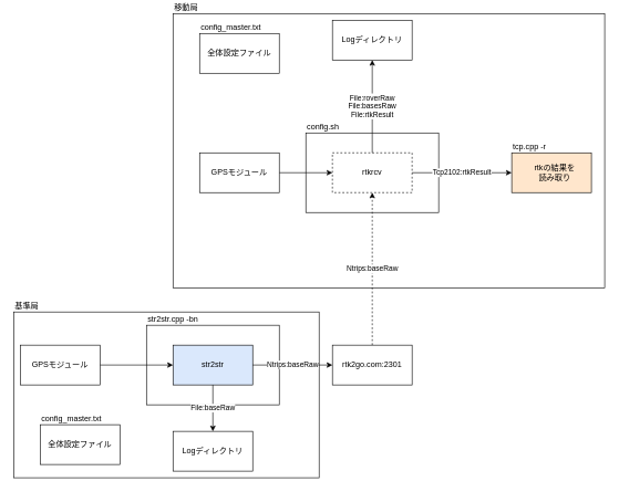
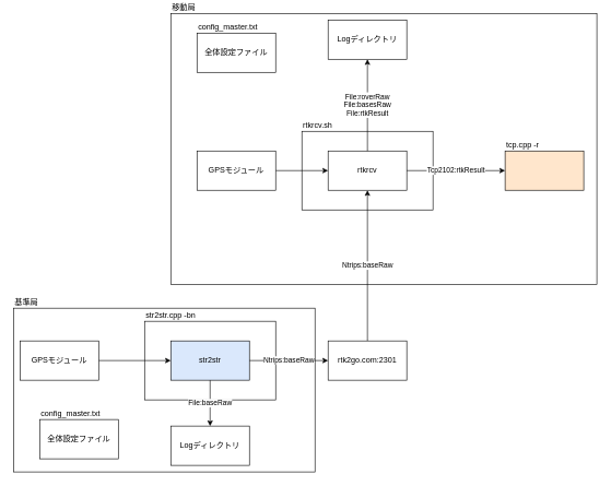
  <mxCell id="0" />
  <mxCell id="1" parent="0" />
  <mxCell id="2" value="基準局" style="rounded=0;whiteSpace=wrap;html=1;align=left;labelPosition=center;verticalLabelPosition=top;verticalAlign=bottom;" parent="1" vertex="1"><mxGeometry x="20" y="470" width="460" height="250" as="geometry" /></mxCell>
  <mxCell id="3" value="移動局" style="rounded=0;whiteSpace=wrap;html=1;align=left;labelPosition=center;verticalLabelPosition=top;verticalAlign=bottom;" parent="1" vertex="1"><mxGeometry x="260" y="20" width="650" height="414" as="geometry" /></mxCell>
  <mxCell id="4" value="" style="group" parent="1" vertex="1" connectable="0"><mxGeometry x="220" y="490" width="200" height="120" as="geometry" /></mxCell>
  <mxCell id="5" value="str2str.cpp -bn" style="rounded=0;whiteSpace=wrap;html=1;labelPosition=center;verticalLabelPosition=top;align=left;verticalAlign=bottom;" parent="4" vertex="1"><mxGeometry width="200" height="120" as="geometry" /></mxCell>
  <mxCell id="6" value="str2str" style="rounded=0;whiteSpace=wrap;html=1;fillColor=#dae8fc;" parent="4" vertex="1"><mxGeometry x="40" y="30" width="120" height="60" as="geometry" /></mxCell>
  <mxCell id="7" value="" style="group" parent="1" vertex="1" connectable="0"><mxGeometry x="460" y="200" width="200" height="120" as="geometry" /></mxCell>
- <mxCell id="8" value="config.sh" style="rounded=0;whiteSpace=wrap;html=1;align=left;labelPosition=center;verticalLabelPosition=top;verticalAlign=bottom;" parent="7" vertex="1"><mxGeometry width="200" height="120" as="geometry" /></mxCell>
- <mxCell id="9" value="rtkrcv" style="rounded=0;whiteSpace=wrap;html=1;align=center;dashed=1;" parent="7" vertex="1"><mxGeometry x="40" y="30" width="120" height="60" as="geometry" /></mxCell>
+ <mxCell id="8" value="rtkrcv.sh" style="rounded=0;whiteSpace=wrap;html=1;align=left;labelPosition=center;verticalLabelPosition=top;verticalAlign=bottom;" parent="7" vertex="1"><mxGeometry width="200" height="120" as="geometry" /></mxCell>
+ <mxCell id="9" value="rtkrcv" style="rounded=0;whiteSpace=wrap;html=1;align=center;" parent="7" vertex="1"><mxGeometry x="40" y="30" width="120" height="60" as="geometry" /></mxCell>
  <mxCell id="10" value="" style="group" parent="1" vertex="1" connectable="0"><mxGeometry x="770" y="230" width="120" height="60" as="geometry" /></mxCell>
  <mxCell id="11" value="tcp.cpp -r" style="rounded=0;whiteSpace=wrap;html=1;align=left;labelPosition=center;verticalLabelPosition=top;verticalAlign=bottom;fillColor=#ffe6cc;" parent="10" vertex="1"><mxGeometry width="120" height="60" as="geometry" /></mxCell>
- <mxCell id="12" value="rtkの結果を読み取り" style="text;html=1;strokeColor=none;fillColor=none;align=center;verticalAlign=middle;whiteSpace=wrap;rounded=0;" parent="10" vertex="1"><mxGeometry x="30" y="20" width="70" height="20" as="geometry" /></mxCell>
  <mxCell id="13" value="Tcp2102:rtkResult" style="edgeStyle=orthogonalEdgeStyle;rounded=0;orthogonalLoop=1;jettySize=auto;html=1;exitX=1;exitY=0.5;exitDx=0;exitDy=0;entryX=0;entryY=0.5;entryDx=0;entryDy=0;" parent="1" source="9" target="11" edge="1"><mxGeometry relative="1" as="geometry" /></mxCell>
  <mxCell id="14" value="Logディレクトリ" style="rounded=0;whiteSpace=wrap;html=1;align=center;" parent="1" vertex="1"><mxGeometry x="500" y="30" width="120" height="60" as="geometry" /></mxCell>
  <mxCell id="15" value="File:roverRaw&lt;br&gt;File:basesRaw&lt;br&gt;File:rtkResult" style="edgeStyle=orthogonalEdgeStyle;rounded=0;orthogonalLoop=1;jettySize=auto;html=1;exitX=0.5;exitY=0;exitDx=0;exitDy=0;entryX=0.5;entryY=1;entryDx=0;entryDy=0;" parent="1" source="9" target="14" edge="1"><mxGeometry relative="1" as="geometry" /></mxCell>
  <mxCell id="16" style="edgeStyle=orthogonalEdgeStyle;rounded=0;orthogonalLoop=1;jettySize=auto;html=1;exitX=1;exitY=0.5;exitDx=0;exitDy=0;entryX=0;entryY=0.5;entryDx=0;entryDy=0;" parent="1" source="17" target="9" edge="1"><mxGeometry relative="1" as="geometry"><mxPoint x="260" y="260" as="targetPoint" /></mxGeometry></mxCell>
  <mxCell id="17" value="GPSモジュール" style="rounded=0;whiteSpace=wrap;html=1;align=center;" parent="1" vertex="1"><mxGeometry x="300" y="230" width="120" height="60" as="geometry" /></mxCell>
  <mxCell id="18" style="edgeStyle=orthogonalEdgeStyle;rounded=0;orthogonalLoop=1;jettySize=auto;html=1;exitX=1;exitY=0.5;exitDx=0;exitDy=0;entryX=0;entryY=0.5;entryDx=0;entryDy=0;" parent="1" source="19" target="6" edge="1"><mxGeometry relative="1" as="geometry" /></mxCell>
  <mxCell id="19" value="GPSモジュール" style="rounded=0;whiteSpace=wrap;html=1;align=center;" parent="1" vertex="1"><mxGeometry x="30" y="520" width="120" height="60" as="geometry" /></mxCell>
  <mxCell id="20" value="Logディレクトリ" style="rounded=0;whiteSpace=wrap;html=1;align=center;" parent="1" vertex="1"><mxGeometry x="260" y="650" width="120" height="60" as="geometry" /></mxCell>
  <mxCell id="21" value="File:baseRaw" style="edgeStyle=orthogonalEdgeStyle;rounded=0;orthogonalLoop=1;jettySize=auto;html=1;exitX=0.5;exitY=1;exitDx=0;exitDy=0;entryX=0.5;entryY=0;entryDx=0;entryDy=0;" parent="1" source="6" target="20" edge="1"><mxGeometry relative="1" as="geometry" /></mxCell>
- <mxCell id="22" value="Ntrips:baseRaw" style="edgeStyle=orthogonalEdgeStyle;rounded=0;orthogonalLoop=1;jettySize=auto;html=1;exitX=0.5;exitY=0;exitDx=0;exitDy=0;entryX=0.5;entryY=1;entryDx=0;entryDy=0;dashed=1;" parent="1" source="23" target="9" edge="1"><mxGeometry relative="1" as="geometry" /></mxCell>
+ <mxCell id="22" value="Ntrips:baseRaw" style="edgeStyle=orthogonalEdgeStyle;rounded=0;orthogonalLoop=1;jettySize=auto;html=1;exitX=0.5;exitY=0;exitDx=0;exitDy=0;entryX=0.5;entryY=1;entryDx=0;entryDy=0;" parent="1" source="23" target="9" edge="1"><mxGeometry relative="1" as="geometry" /></mxCell>
  <mxCell id="23" value="rtk2go.com:2301" style="rounded=0;whiteSpace=wrap;html=1;align=center;" parent="1" vertex="1"><mxGeometry x="500" y="520" width="120" height="60" as="geometry" /></mxCell>
  <mxCell id="24" value="Ntrips:baseRaw" style="edgeStyle=orthogonalEdgeStyle;rounded=0;orthogonalLoop=1;jettySize=auto;html=1;exitX=1;exitY=0.5;exitDx=0;exitDy=0;entryX=0;entryY=0.5;entryDx=0;entryDy=0;" parent="1" source="6" target="23" edge="1"><mxGeometry relative="1" as="geometry" /></mxCell>
  <mxCell id="25" value="" style="group" parent="1" vertex="1" connectable="0"><mxGeometry x="300" y="50" width="120" height="60" as="geometry" /></mxCell>
  <mxCell id="26" value="config_master.txt" style="rounded=0;whiteSpace=wrap;html=1;align=left;labelPosition=center;verticalLabelPosition=top;verticalAlign=bottom;" parent="25" vertex="1"><mxGeometry width="120" height="60" as="geometry" /></mxCell>
  <mxCell id="27" value="全体設定ファイル" style="text;html=1;strokeColor=none;fillColor=none;align=center;verticalAlign=middle;whiteSpace=wrap;rounded=0;" parent="25" vertex="1"><mxGeometry x="10" y="20" width="100" height="20" as="geometry" /></mxCell>
  <mxCell id="28" value="" style="group" parent="1" vertex="1" connectable="0"><mxGeometry x="60" y="640" width="120" height="60" as="geometry" /></mxCell>
  <mxCell id="29" value="config_master.txt" style="rounded=0;whiteSpace=wrap;html=1;align=left;labelPosition=center;verticalLabelPosition=top;verticalAlign=bottom;" parent="28" vertex="1"><mxGeometry width="120" height="60" as="geometry" /></mxCell>
  <mxCell id="30" value="全体設定ファイル" style="text;html=1;strokeColor=none;fillColor=none;align=center;verticalAlign=middle;whiteSpace=wrap;rounded=0;" parent="28" vertex="1"><mxGeometry x="10" y="20" width="100" height="20" as="geometry" /></mxCell>
